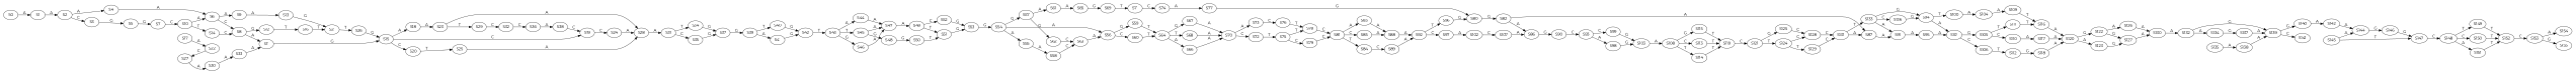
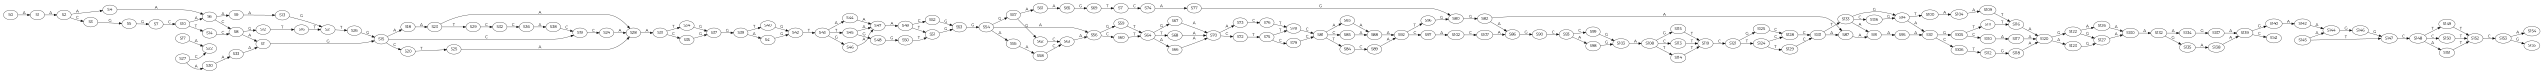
  strict digraph {
    fontname=Montserrat
    rankdir=LR
    node [fontname=Montserrat]
    edge [fontname=Montserrat]
    S0
    S1
    S2
    S3
    S4
    S5
    S6
    S7
    S8
    S9
    S10
    S11
    S12
    S13
    S14
    S15
    S16
    S21
    S18
    S19
    S20
    S17
    S22
    S23
    S24
    S25
    S26
    S27
    S28
    S29
    S30
    S31
    S32
    S33
    S34
    S35
    S36
    S37
    S38
    S39
    S40
    S41
    S42
    S43
    S44
    S45
    S46
    S47
    S48
    S49
    S50
    S51
    S52
    S53
    S54
    S55
    S56
    S57
    S58
    S59
    S60
    S61
    S62
    S63
    S64
    S65
    S66
    S67
    S68
    S69
    S70
    S71
    S72
    S73
    S74
    S75
    S76
    S77
    S78
    S79
    S80
    S81
    S82
    S83
    S84
    S85
    S86
    S87
    S88
    S89
    S90
    S91
    S92
    S93
    S95
    S96
    S97
    S98
    S99
    S94
    S100
    S101
    S102
    S103
    S104
    S105
    S106
    S107
    S108
    S109
    S110
    S111
    S112
    S113
    S114
    S115
    S116
    S117
    S118
    S119
    S120
    S121
    S122
    S123
    S124
    S125
    S126
    S127
    S128
    S129
    S130
    S131
    S132
    S133
    S134
    S135
    S136
    S137
    S138
    S139
    S140
    S141
    S142
    S144
    S146
    S145
    S147
    S148
    S149
    S150
    S151
    S152
    S153
    S154
    S155
    S0 -> S1 [label=A]
    S1 -> S2 [label=A]
    S2 -> S3 [label=C]
    S2 -> S4 [label=A]
    S3 -> S5 [label=G]
    S4 -> S6 [label=A]
    S5 -> S7 [label=G]
    S6 -> S8 [label=C]
    S6 -> S9 [label=A]
    S7 -> S10 [label=C]
    S8 -> S11 [label=A]
    S8 -> S12 [label=G]
    S9 -> S13 [label=A]
    S10 -> S6 [label=A]
    S10 -> S14 [label=T]
    S11 -> S15 [label=G]
    S12 -> S16 [label=T]
    S13 -> S21 [label=G]
    S14 -> S8 [label=C]
    S15 -> S18 [label=A]
    S15 -> S19 [label=C]
    S15 -> S20 [label=C]
    S16 -> S21 [label=T]
    S21 -> S26 [label=T]
    S18 -> S23 [label=A]
    S19 -> S24 [label=C]
    S20 -> S25 [label=T]
    S17 -> S22 [label=A]
-   S22 -> S27 [label=C]
+   S27 -> S22 [label=C]
    S23 -> S28 [label=A]
    S23 -> S29 [label=T]
    S24 -> S28 [label=A]
    S25 -> S28 [label=A]
    S26 -> S15 [label=G]
    S27 -> S30 [label=A]
    S28 -> S31 [label=A]
    S29 -> S32 [label=C]
    S30 -> S33 [label=A]
    S31 -> S34 [label=T]
    S31 -> S35 [label=C]
    S32 -> S36 [label=C]
    S33 -> S11 [label=A]
    S34 -> S37 [label=G]
    S35 -> S37 [label=G]
    S36 -> S38 [label=A]
    S37 -> S39 [label=G]
    S38 -> S19 [label=C]
    S39 -> S40 [label=T]
    S39 -> S41 [label=A]
    S40 -> S42 [label=G]
    S41 -> S42 [label=G]
    S42 -> S43 [label=T]
    S43 -> S44 [label=A]
    S43 -> S45 [label=T]
    S43 -> S46 [label=G]
    S44 -> S47 [label=A]
    S45 -> S47 [label=A]
    S45 -> S48 [label=G]
    S46 -> S47 [label=A]
    S47 -> S49 [label=A]
    S48 -> S50 [label=G]
    S49 -> S51 [label=T]
    S49 -> S52 [label=C]
    S50 -> S51 [label=T]
    S51 -> S53 [label=G]
    S52 -> S53 [label=G]
    S53 -> S54 [label=G]
    S54 -> S55 [label=A]
    S54 -> S56 [label=A]
    S54 -> S57 [label=G]
    S55 -> S58 [label=A]
    S56 -> S59 [label=G]
    S56 -> S60 [label=C]
    S57 -> S61 [label=A]
    S57 -> S62 [label=G]
    S58 -> S63 [label=C]
    S59 -> S64 [label=T]
    S60 -> S64 [label=T]
    S61 -> S65 [label=A]
    S62 -> S63 [label=C]
    S63 -> S56 [label=A]
    S64 -> S66 [label=A]
    S64 -> S67 [label=G]
    S64 -> S68 [label=T]
    S65 -> S69 [label=G]
    S66 -> S70 [label=A]
    S67 -> S70 [label=A]
    S68 -> S70 [label=A]
    S69 -> S71 [label=T]
    S70 -> S72 [label=C]
    S70 -> S73 [label=A]
    S71 -> S74 [label=C]
    S72 -> S75 [label=T]
    S73 -> S76 [label=C]
    S74 -> S77 [label=A]
    S75 -> S78 [label=T]
    S75 -> S79 [label=C]
    S76 -> S78 [label=T]
    S77 -> S80 [label=G]
    S78 -> S81 [label=C]
    S79 -> S81 [label=C]
    S80 -> S82 [label=G]
    S81 -> S83 [label=A]
    S81 -> S84 [label=T]
    S81 -> S85 [label=C]
    S82 -> S86 [label=A]
    S82 -> S87 [label=A]
    S83 -> S88 [label=A]
    S84 -> S89 [label=C]
    S85 -> S88 [label=A]
    S86 -> S90 [label=G]
    S87 -> S91 [label=A]
    S88 -> S92 [label=A]
    S89 -> S92 [label=A]
    S90 -> S93 [label=C]
    S91 -> S95 [label=A]
    S92 -> S96 [label=T]
    S92 -> S97 [label=C]
    S93 -> S98 [label=A]
    S93 -> S99 [label=C]
    S95 -> S101 [label=A]
    S96 -> S80 [label=G]
    S97 -> S102 [label=A]
    S98 -> S103 [label=G]
    S99 -> S103 [label=G]
    S94 -> S100 [label=T]
    S94 -> S101 [label=A]
    S100 -> S104 [label=A]
    S101 -> S105 [label=G]
    S101 -> S106 [label=C]
    S102 -> S107 [label=C]
    S103 -> S108 [label=A]
    S104 -> S109 [label=A]
    S105 -> S110 [label=C]
    S105 -> S111 [label=T]
    S106 -> S112 [label=T]
    S107 -> S86 [label=A]
    S108 -> S113 [label=C]
    S108 -> S114 [label=T]
    S108 -> S115 [label=G]
    S109 -> S116 [label=T]
    S110 -> S117 [label=A]
    S111 -> S116 [label=T]
    S112 -> S118 [label=G]
    S113 -> S119 [label=T]
    S114 -> S119 [label=T]
    S115 -> S119 [label=T]
    S116 -> S120 [label=A]
    S117 -> S120 [label=A]
    S118 -> S120 [label=A]
    S119 -> S121 [label=C]
    S120 -> S122 [label=G]
    S120 -> S123 [label=A]
    S121 -> S124 [label=T]
    S121 -> S125 [label=G]
    S122 -> S126 [label=A]
    S122 -> S127 [label=G]
    S123 -> S127 [label=G]
    S124 -> S128 [label=C]
    S124 -> S129 [label=T]
    S125 -> S128 [label=C]
    S126 -> S130 [label=A]
    S127 -> S130 [label=A]
    S128 -> S131 [label=C]
    S129 -> S131 [label=C]
    S130 -> S132 [label=A]
    S131 -> S87 [label=A]
    S131 -> S133 [label=T]
    S132 -> S134 [label=A]
-   S132 -> S139 [label=G]
+   S132 -> S135 [label=G]
    S133 -> S91 [label=A]
    S133 -> S94 [label=G]
    S133 -> S136 [label=C]
    S134 -> S137 [label=G]
    S135 -> S138 [label=A]
    S136 -> S94 [label=G]
    S137 -> S139 [label=A]
    S138 -> S139 [label=A]
    S139 -> S140 [label=G]
    S139 -> S141 [label=C]
    S140 -> S142 [label=A]
    S142 -> S144 [label=A]
    S144 -> S146 [label=G]
    S146 -> S147 [label=G]
    S145 -> S144 [label=A]
    S145 -> S147 [label=T]
    S147 -> S148 [label=C]
    S148 -> S149 [label=T]
    S148 -> S150 [label=C]
    S148 -> S151 [label=A]
    S149 -> S152 [label=T]
    S150 -> S152 [label=T]
    S151 -> S152 [label=T]
    S152 -> S153 [label=C]
    S153 -> S154 [label=A]
    S153 -> S155 [label=G]
  }
